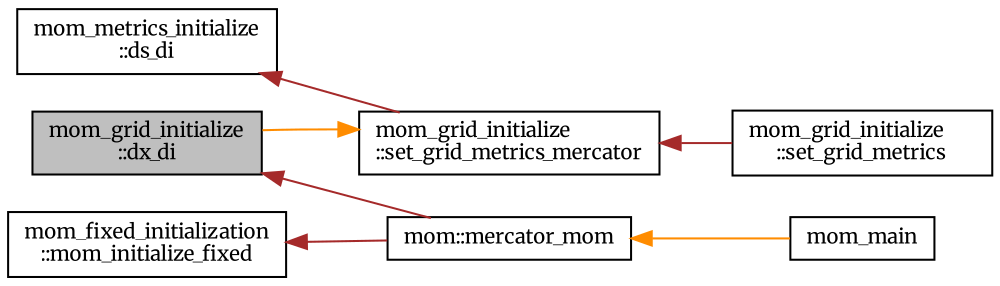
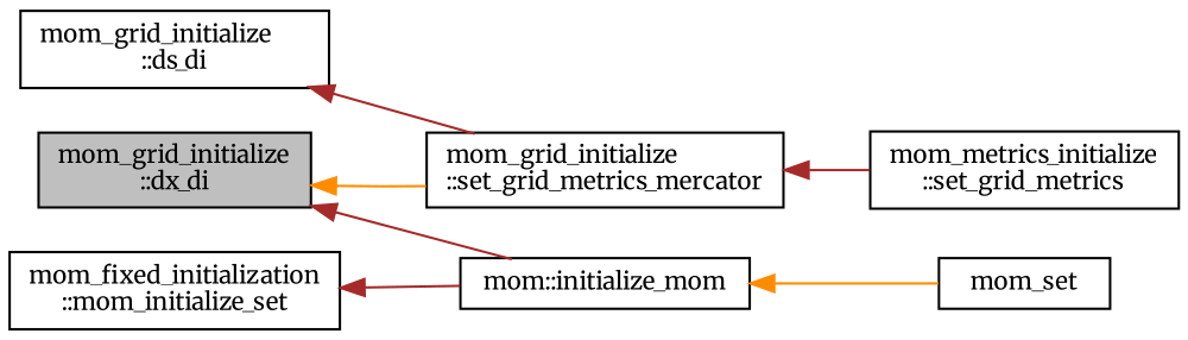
  digraph {
    fontname=Merriweather
    rankdir=LR
    node [color=black fillcolor=white fontname=Merriweather fontsize=10 shape=record style=filled]
    edge [color=brown dir=back fontname=Merriweather fontsize=10 labelfontname=Helvetica labelfontsize=10 style=solid]
    n1 [fillcolor=grey75 fontcolor=black height=0.2 label="mom_grid_initialize\l::dx_di" width=0.4]
    n2 [height=0.2 label="mom_grid_initialize\l::set_grid_metrics_mercator" width=0.4]
-   n3 [height=0.2 label="mom::mercator_mom" width=0.4]
-   n4 [height=0.2 label="mom_metrics_initialize\l::ds_di" width=0.4]
-   n5 [height=0.2 label="mom_grid_initialize\l::set_grid_metrics" width=0.4]
-   n6 [height=0.2 label="mom_fixed_initialization\l::mom_initialize_fixed" width=0.4]
-   n7 [height=0.2 label=mom_main width=0.4]
-   n2 -> n1 [color=darkorange]
+   n3 [height=0.2 label="mom::initialize_mom" width=0.4]
+   n4 [height=0.2 label="mom_grid_initialize\l::ds_di" width=0.4]
+   n5 [height=0.2 label="mom_metrics_initialize\l::set_grid_metrics" width=0.4]
+   n6 [height=0.2 label="mom_fixed_initialization\l::mom_initialize_set" width=0.4]
+   n7 [height=0.2 label=mom_set width=0.4]
+   n1 -> n2 [color=darkorange]
    n1 -> n3
    n2 -> n5
    n3 -> n7 [color=darkorange]
    n4 -> n2
    n6 -> n3
  }
